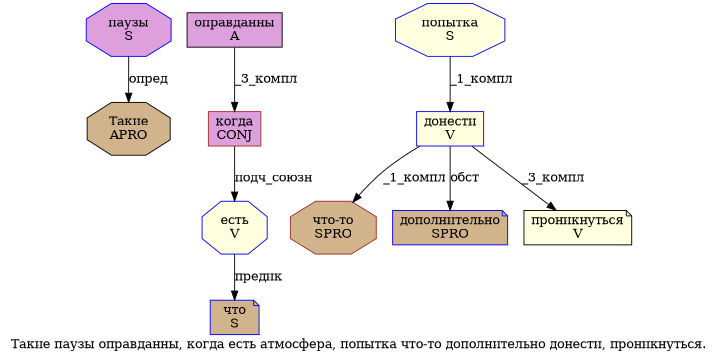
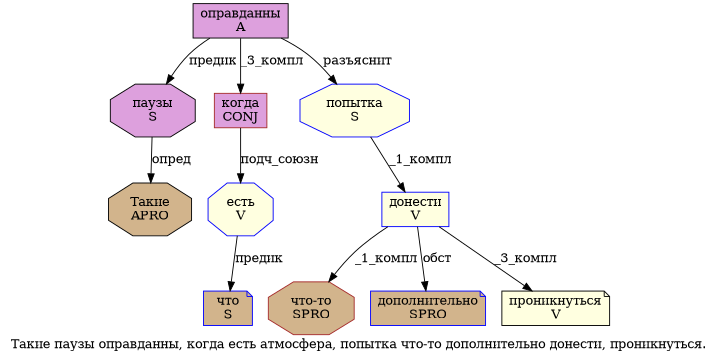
  digraph {
    label="Такие паузы оправданны, когда есть атмосфера, попытка что-то дополнительно донести, проникнуться."
    node [color=blue fillcolor=tan penwidth=1 shape=octagon style=filled]
    n1 [color=black label="Такие\nAPRO"]
-   n2 [fillcolor=plum label="паузы\nS"]
+   n2 [color=black fillcolor=plum label="паузы\nS"]
    n3 [color=black fillcolor=plum label="оправданны\nA" shape=box]
    n4 [color=brown fillcolor=plum label="когда\nCONJ" shape=box]
    n5 [fillcolor=lightyellow label="попытка\nS"]
    n6 [fillcolor=lightyellow label="есть\nV"]
    n7 [fillcolor=lightyellow label="донести\nV" shape=box]
    n8 [label="что\nS" shape=note]
    n9 [color=brown label="что-то\nSPRO"]
    n10 [label="дополнительно\nSPRO" shape=note]
    n11 [color=black fillcolor=lightyellow label="проникнуться\nV" shape=note]
    n2 -> n1 [label="опред"]
+   n3 -> n2 [label="предик"]
    n3 -> n4 [label="_3_компл"]
+   n3 -> n5 [label="разъяснит"]
    n4 -> n6 [label="подч_союзн"]
    n5 -> n7 [label="_1_компл"]
    n6 -> n8 [label="предик"]
    n7 -> n9 [label="_1_компл"]
    n7 -> n10 [label="обст"]
    n7 -> n11 [label="_3_компл"]
  }
